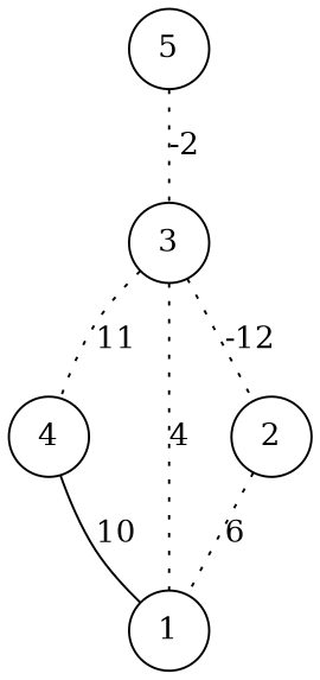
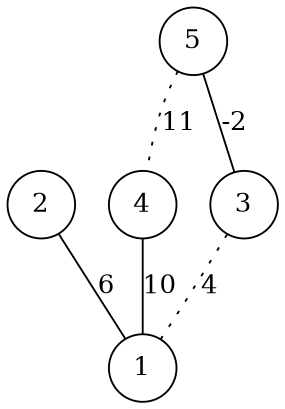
  graph {
    fontname="Helvetica,Arial,sans-serif"
    node [shape=circle]
    edge [style=dotted]
    4
    1
    2
    5
    3
    4 -- 1 [label=10 style=solid]
-   2 -- 1 [label=6]
-   3 -- 4 [label=11]
-   5 -- 3 [label=-2]
+   2 -- 1 [label=6 style=solid]
+   5 -- 4 [label=11]
+   5 -- 3 [label=-2 style=solid]
    3 -- 1 [label=4]
-   3 -- 2 [label=-12]
  }
